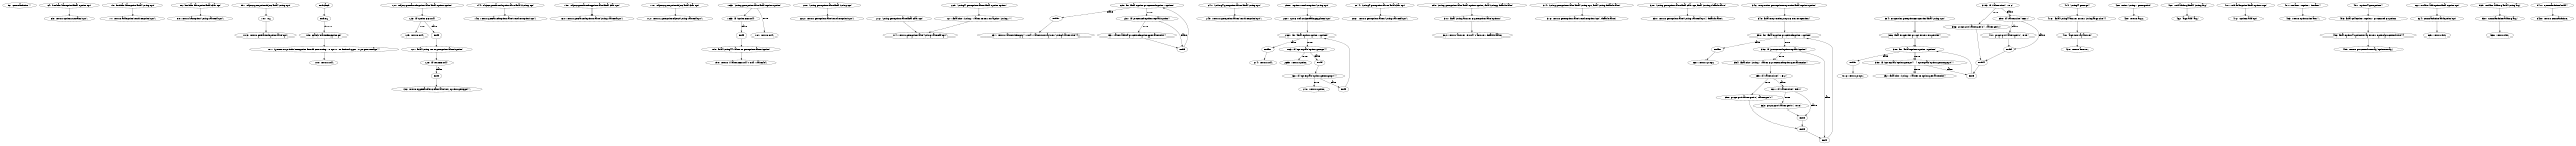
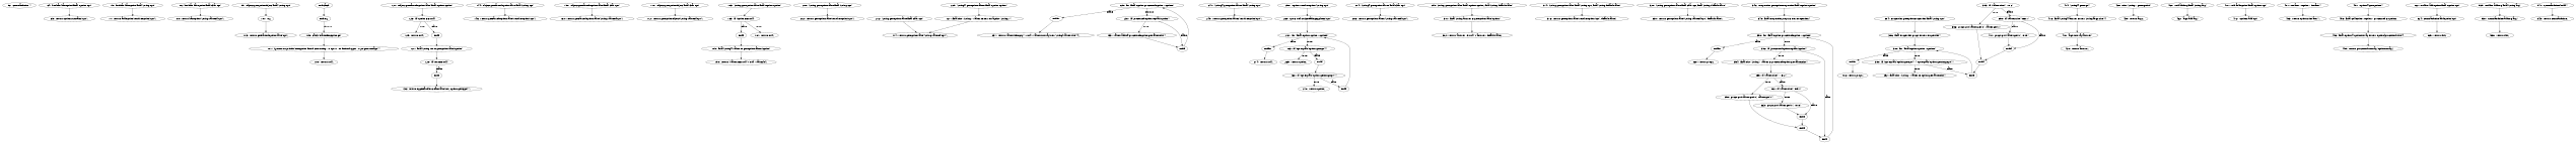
  digraph {
    n1 [label="52:  CommandLine ()"]
    n2 [label="64:  boolean hasOption(final Option opt)"]
    n3 [label="65:  return options.contains(opt);"]
    n4 [label="75:  boolean hasOption(final String opt)"]
    n5 [label="77:  return addOption(resolveOption(opt));"]
    n6 [label="86:  boolean hasOption(final char opt)"]
    n7 [label="88:  return hasOption(String.valueOf(opt));"]
    n8 [label="99:  Object getOptionObject(final String opt)"]
    n9 [label="101:  try"]
    n10 [label="103:  return getParsedOptionValue(opt);"]
    n11 [label="end-try"]
    n12 [label="105:  catch (ParseException pe)"]
    n13 [label="107:  System.err.println('Exception found converting ' + opt + ' to desired type: ' + pe.getMessage())"]
    n14 [label="end-catch"]
    n15 [label="108:  return null;"]
    n16 [label="121:  Object getParsedOptionValue(final Option option)"]
    n17 [label="123:  if (option == null)"]
    n18 [label="125:  return null;"]
    n19 [label=endif]
    n20 [label="127:  final String res = getOptionValue(option)"]
    n21 [label="128:  if (res == null)"]
    n22 [label=endif]
    n23 [label="132:  return TypeHandler.createValue(res, option.getType());"]
    n24 [label="144:  Object getParsedOptionValue(final String opt)"]
    n25 [label="146:  return getParsedOptionValue(resolveOption(opt));"]
    n26 [label="158:  Object getParsedOptionValue(final char opt)"]
    n27 [label="160:  return getParsedOptionValue(String.valueOf(opt));"]
    n28 [label="170:  Object getOptionObject(final char opt)"]
    n29 [label="172:  return getOptionObject(String.valueOf(opt));"]
    n30 [label="183:  String getOptionValue(final Option option)"]
    n31 [label="185:  if (option == null)"]
    n32 [label="187:  return null;"]
    n33 [label=endif]
    n34 [label="189:  final String[] values = getOptionValues(option)"]
    n35 [label="190:  return (values == null) ? null : values[0];"]
    n36 [label="200:  String getOptionValue(final String opt)"]
    n37 [label="202:  return getOptionValue(resolveOption(opt));"]
    n38 [label="212:  String getOptionValue(final char opt)"]
    n39 [label="214:  return getOptionValue(String.valueOf(opt));"]
    n40 [label="225:  String[] getOptionValues(final Option option)"]
    n41 [label="227:  final List<String> values = new ArrayList<String>()"]
    n42 [label="229:  for (final Option processedOption : options)"]
    n43 [label=endfor]
    n44 [label="231:  if (processedOption.equals(option))"]
    n45 [label="237:  return values.isEmpty() ? null : values.toArray(new String[values.size()]);"]
    n46 [label="233:  values.addAll(processedOption.getValuesList())"]
    n47 [label=endif]
    n48 [label="247:  String[] getOptionValues(final String opt)"]
    n49 [label="249:  return getOptionValues(resolveOption(opt));"]
    n50 [label="258:  Option resolveOption(String opt)"]
    n51 [label="260:  opt = Util.stripLeadingHyphens(opt)"]
    n52 [label="261:  for (final Option option : options)"]
    n53 [label=endfor]
    n54 [label="263:  if (opt.equals(option.getOpt()))"]
    n55 [label="274:  return null;"]
    n56 [label="265:  return option;"]
    n57 [label=endif]
    n58 [label="268:  if (opt.equals(option.getLongOpt()))"]
    n59 [label="270:  return option;"]
    n60 [label=endif]
    n61 [label="284:  String[] getOptionValues(final char opt)"]
    n62 [label="286:  return getOptionValues(String.valueOf(opt));"]
    n63 [label="299:  String getOptionValue(final Option option, final String defaultValue)"]
    n64 [label="301:  final String answer = getOptionValue(option)"]
    n65 [label="302:  return (answer != null) ? answer : defaultValue;"]
    n66 [label="314:  String getOptionValue(final String opt, final String defaultValue)"]
    n67 [label="316:  return getOptionValue(resolveOption(opt), defaultValue);"]
    n68 [label="328:  String getOptionValue(final char opt, final String defaultValue)"]
    n69 [label="330:  return getOptionValue(String.valueOf(opt), defaultValue);"]
    n70 [label="346:  Properties getOptionProperties(final Option option)"]
    n71 [label="348:  final Properties props = new Properties()"]
    n72 [label="350:  for (final Option processedOption : options)"]
    n73 [label=endfor]
    n74 [label="352:  if (processedOption.equals(option))"]
    n75 [label="368:  return props;"]
    n76 [label="354:  final List<String> values = processedOption.getValuesList()"]
    n77 [label=endif]
    n78 [label="355:  if (values.size() >= 2)"]
    n79 [label="358:  props.put(values.get(0), values.get(1))"]
    n80 [label="360:  if (values.size() == 1)"]
    n81 [label=endif]
    n82 [label="363:  props.put(values.get(0), 'true')"]
    n83 [label=endif]
    n84 [label="384:  Properties getOptionProperties(final String opt)"]
    n85 [label="386:  final Properties props = new Properties()"]
    n86 [label="388:  for (final Option option : options)"]
    n87 [label=endfor]
    n88 [label="390:  if (opt.equals(option.getOpt()) || opt.equals(option.getLongOpt()))"]
    n89 [label="406:  return props;"]
    n90 [label="392:  final List<String> values = option.getValuesList()"]
    n91 [label=endif]
    n92 [label="393:  if (values.size() >= 2)"]
    n93 [label="396:  props.put(values.get(0), values.get(1))"]
    n94 [label="398:  if (values.size() == 1)"]
    n95 [label=endif]
    n96 [label="401:  props.put(values.get(0), 'true')"]
    n97 [label=endif]
    n98 [label="414:  String[] getArgs()"]
    n99 [label="416:  final String[] answer = new String[args.size()]"]
    n100 [label="418:  args.toArray(answer)"]
    n101 [label="420:  return answer;"]
    n102 [label="428:  List<String> getArgList()"]
    n103 [label="430:  return args;"]
    n104 [label="460:  void addArg(final String arg)"]
    n105 [label="462:  args.add(arg)"]
    n106 [label="470:  void addOption(final Option opt)"]
    n107 [label="472:  options.add(opt)"]
    n108 [label="481:  Iterator<Option> iterator()"]
    n109 [label="483:  return options.iterator();"]
    n110 [label="491:  Option[] getOptions()"]
    n111 [label="493:  final Collection<Option> processed = options"]
    n112 [label="496:  final Option[] optionsArray = new Option[processed.size()]"]
    n113 [label="499:  return processed.toArray(optionsArray);"]
    n114 [label="522:  Builder addOption(final Option opt)"]
    n115 [label="524:  commandLine.addOption(opt)"]
    n116 [label="525:  return this;"]
    n117 [label="535:  Builder addArg(final String arg)"]
    n118 [label="537:  commandLine.addArg(arg)"]
    n119 [label="538:  return this;"]
    n120 [label="541:  CommandLine build()"]
    n121 [label="543:  return commandLine;"]
    n2 -> n3
    n4 -> n5
    n6 -> n7
    n8 -> n9
    n9 -> n10
    n11 -> n12 [label=Throws]
    n12 -> n13
    n13 -> n15
    n14 -> n11
    n16 -> n17
    n17 -> n18 [label=True]
    n17 -> n19 [label=False]
    n19 -> n20
    n20 -> n21
    n21 -> n22 [label=False]
    n22 -> n23
    n24 -> n25
    n26 -> n27
    n28 -> n29
    n30 -> n31
-   n30 -> n32 [label=True]
+   n31 -> n32 [label=True]
    n31 -> n33 [label=False]
    n33 -> n34
    n34 -> n35
    n36 -> n37
    n38 -> n39
    n40 -> n41
    n41 -> n39
    n42 -> n43 [label=False]
-   n42 -> n44 [label=True]
+   n42 -> n44 [label=Throws]
    n43 -> n45
    n44 -> n46 [label=True]
    n44 -> n47 [label=False]
    n46 -> n47
    n47 -> n42
    n48 -> n49
    n50 -> n51
    n51 -> n52
    n52 -> n53 [label=False]
    n52 -> n54 [label=True]
    n53 -> n55
    n54 -> n56 [label=True]
    n54 -> n57 [label=False]
    n57 -> n58
    n58 -> n59 [label=True]
    n58 -> n60 [label=False]
    n60 -> n52
    n61 -> n62
    n63 -> n64
    n64 -> n65
    n66 -> n67
    n68 -> n69
    n70 -> n71
    n71 -> n72
    n72 -> n73 [label=False]
    n72 -> n74 [label=True]
    n73 -> n75
    n74 -> n76 [label=True]
    n74 -> n77 [label=False]
    n76 -> n78
    n77 -> n72
    n78 -> n79 [label=True]
    n78 -> n80 [label=False]
    n79 -> n81
    n80 -> n82 [label=True]
    n80 -> n83 [label=False]
    n81 -> n77
    n82 -> n83
    n83 -> n81
    n84 -> n85
    n85 -> n86
    n86 -> n87 [label=False]
    n86 -> n88 [label=True]
    n87 -> n89
    n88 -> n90 [label=True]
    n88 -> n91 [label=False]
    n91 -> n86
    n92 -> n93 [label=True]
    n92 -> n94 [label=False]
    n93 -> n95
    n94 -> n96 [label=False]
    n94 -> n97 [label=False]
    n95 -> n91
    n96 -> n97
    n97 -> n95
    n98 -> n99
    n99 -> n100
    n100 -> n101
    n102 -> n103
    n104 -> n105
    n106 -> n107
    n108 -> n109
    n110 -> n111
    n111 -> n112
    n112 -> n113
    n114 -> n115
    n115 -> n116
    n117 -> n118
    n118 -> n119
    n120 -> n121
  }
